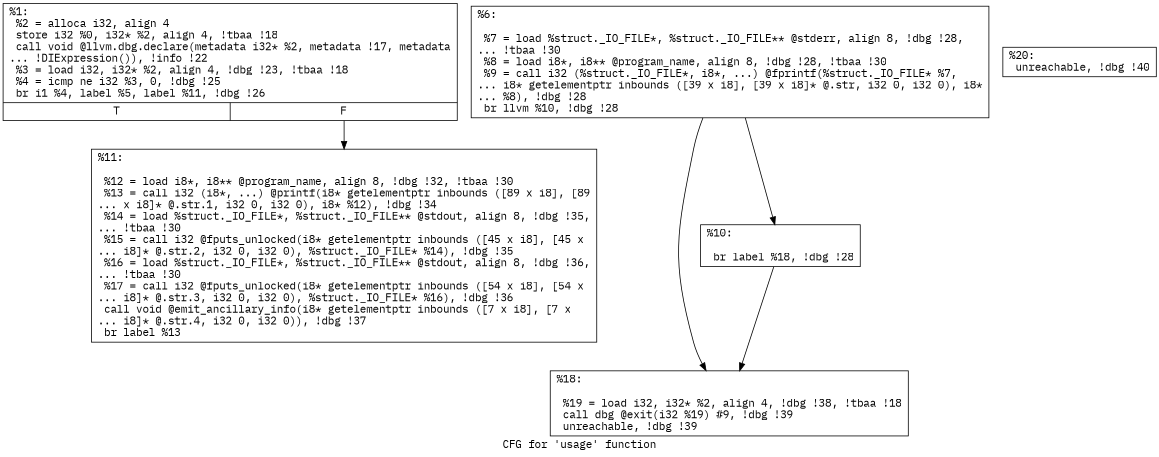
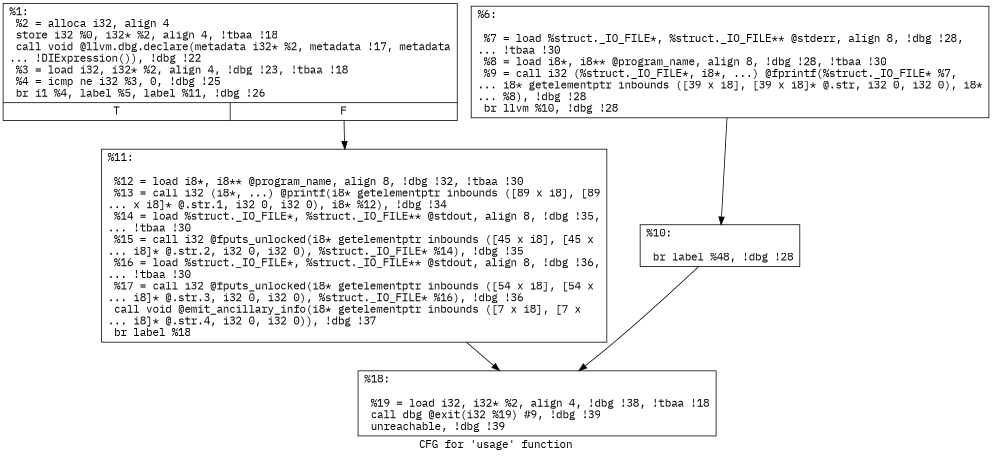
  digraph {
    fontname="IBM Plex Mono"
    label="CFG for 'usage' function"
    node [fontname="IBM Plex Mono" shape=record]
    edge [fontname="IBM Plex Mono"]
-   n1 [label="{%1:\l  %2 = alloca i32, align 4\l  store i32 %0, i32* %2, align 4, !tbaa !18\l  call void @llvm.dbg.declare(metadata i32* %2, metadata !17, metadata\l... !DIExpression()), !info !22\l  %3 = load i32, i32* %2, align 4, !dbg !23, !tbaa !18\l  %4 = icmp ne i32 %3, 0, !dbg !25\l  br i1 %4, label %5, label %11, !dbg !26\l|{<s0>T|<s1>F}}"]
-   n2 [label="{%11:\l\l  %12 = load i8*, i8** @program_name, align 8, !dbg !32, !tbaa !30\l  %13 = call i32 (i8*, ...) @printf(i8* getelementptr inbounds ([89 x i8], [89\l... x i8]* @.str.1, i32 0, i32 0), i8* %12), !dbg !34\l  %14 = load %struct._IO_FILE*, %struct._IO_FILE** @stdout, align 8, !dbg !35,\l... !tbaa !30\l  %15 = call i32 @fputs_unlocked(i8* getelementptr inbounds ([45 x i8], [45 x\l... i8]* @.str.2, i32 0, i32 0), %struct._IO_FILE* %14), !dbg !35\l  %16 = load %struct._IO_FILE*, %struct._IO_FILE** @stdout, align 8, !dbg !36,\l... !tbaa !30\l  %17 = call i32 @fputs_unlocked(i8* getelementptr inbounds ([54 x i8], [54 x\l... i8]* @.str.3, i32 0, i32 0), %struct._IO_FILE* %16), !dbg !36\l  call void @emit_ancillary_info(i8* getelementptr inbounds ([7 x i8], [7 x\l... i8]* @.str.4, i32 0, i32 0)), !dbg !37\l  br label %13\l}"]
+   n1 [label="{%1:\l  %2 = alloca i32, align 4\l  store i32 %0, i32* %2, align 4, !tbaa !18\l  call void @llvm.dbg.declare(metadata i32* %2, metadata !17, metadata\l... !DIExpression()), !dbg !22\l  %3 = load i32, i32* %2, align 4, !dbg !23, !tbaa !18\l  %4 = icmp ne i32 %3, 0, !dbg !25\l  br i1 %4, label %5, label %11, !dbg !26\l|{<s0>T|<s1>F}}"]
+   n2 [label="{%11:\l\l  %12 = load i8*, i8** @program_name, align 8, !dbg !32, !tbaa !30\l  %13 = call i32 (i8*, ...) @printf(i8* getelementptr inbounds ([89 x i8], [89\l... x i8]* @.str.1, i32 0, i32 0), i8* %12), !dbg !34\l  %14 = load %struct._IO_FILE*, %struct._IO_FILE** @stdout, align 8, !dbg !35,\l... !tbaa !30\l  %15 = call i32 @fputs_unlocked(i8* getelementptr inbounds ([45 x i8], [45 x\l... i8]* @.str.2, i32 0, i32 0), %struct._IO_FILE* %14), !dbg !35\l  %16 = load %struct._IO_FILE*, %struct._IO_FILE** @stdout, align 8, !dbg !36,\l... !tbaa !30\l  %17 = call i32 @fputs_unlocked(i8* getelementptr inbounds ([54 x i8], [54 x\l... i8]* @.str.3, i32 0, i32 0), %struct._IO_FILE* %16), !dbg !36\l  call void @emit_ancillary_info(i8* getelementptr inbounds ([7 x i8], [7 x\l... i8]* @.str.4, i32 0, i32 0)), !dbg !37\l  br label %18\l}"]
    n3 [label="{%18:\l\l  %19 = load i32, i32* %2, align 4, !dbg !38, !tbaa !18\l  call dbg @exit(i32 %19) #9, !dbg !39\l  unreachable, !dbg !39\l}"]
    n4 [label="{%6:\l\l  %7 = load %struct._IO_FILE*, %struct._IO_FILE** @stderr, align 8, !dbg !28,\l... !tbaa !30\l  %8 = load i8*, i8** @program_name, align 8, !dbg !28, !tbaa !30\l  %9 = call i32 (%struct._IO_FILE*, i8*, ...) @fprintf(%struct._IO_FILE* %7,\l... i8* getelementptr inbounds ([39 x i8], [39 x i8]* @.str, i32 0, i32 0), i8*\l... %8), !dbg !28\l  br llvm %10, !dbg !28\l}"]
-   n5 [label="{%10:\l\l  br label %18, !dbg !28\l}"]
-   n6 [label="{%20:                                                  \l  unreachable, !dbg !40\l}"]
+   n5 [label="{%10:\l\l  br label %48, !dbg !28\l}"]
    n1 -> n2 [tailport=s1]
-   n4 -> n3
+   n2 -> n3
    n4 -> n5
    n5 -> n3
  }
